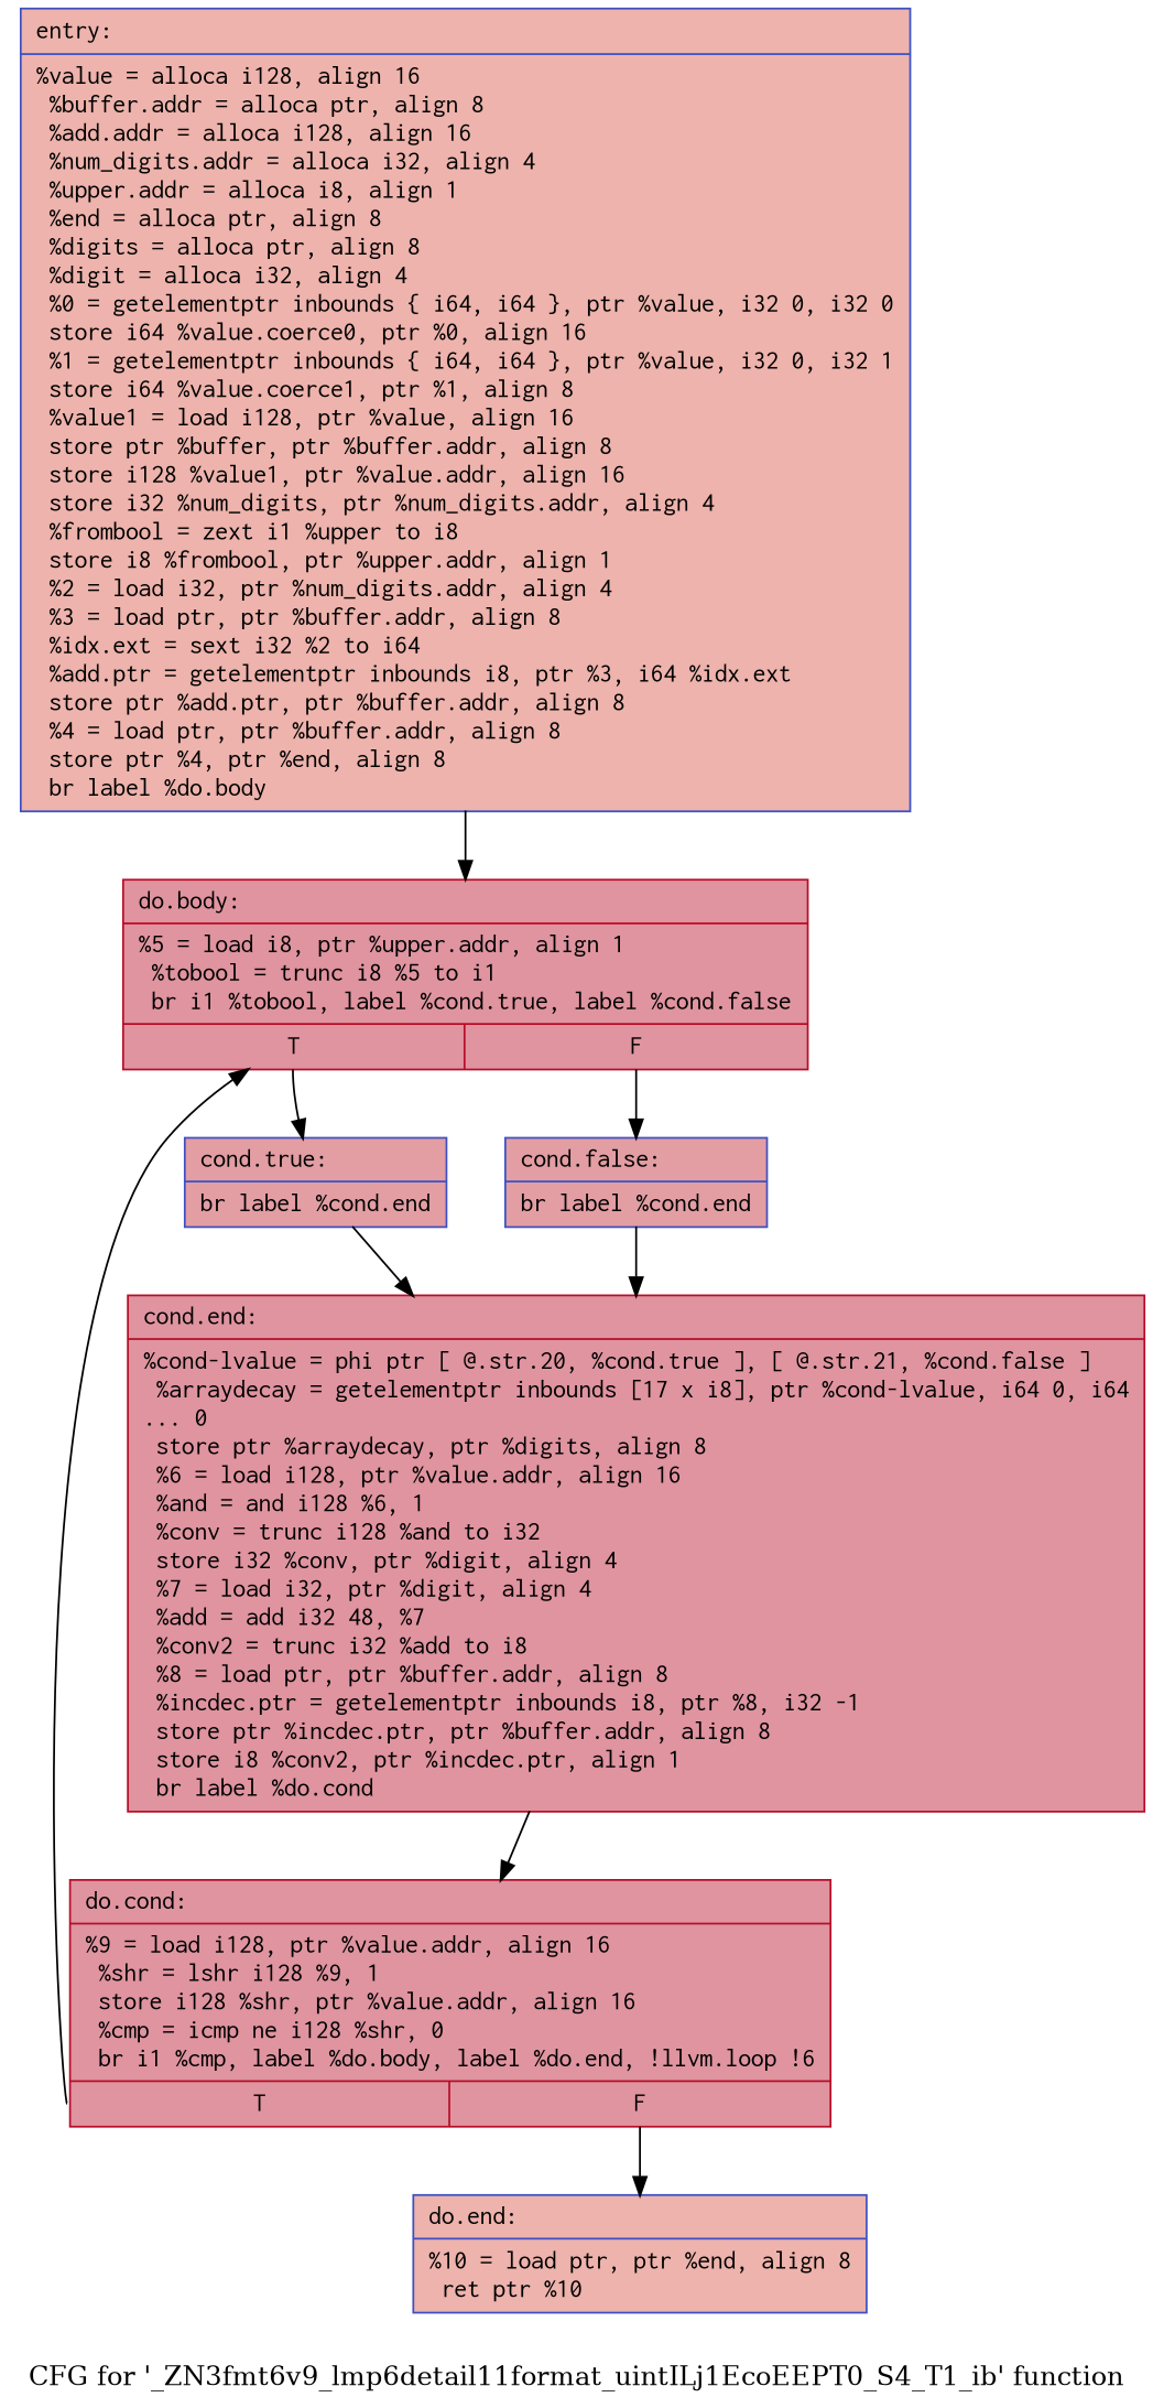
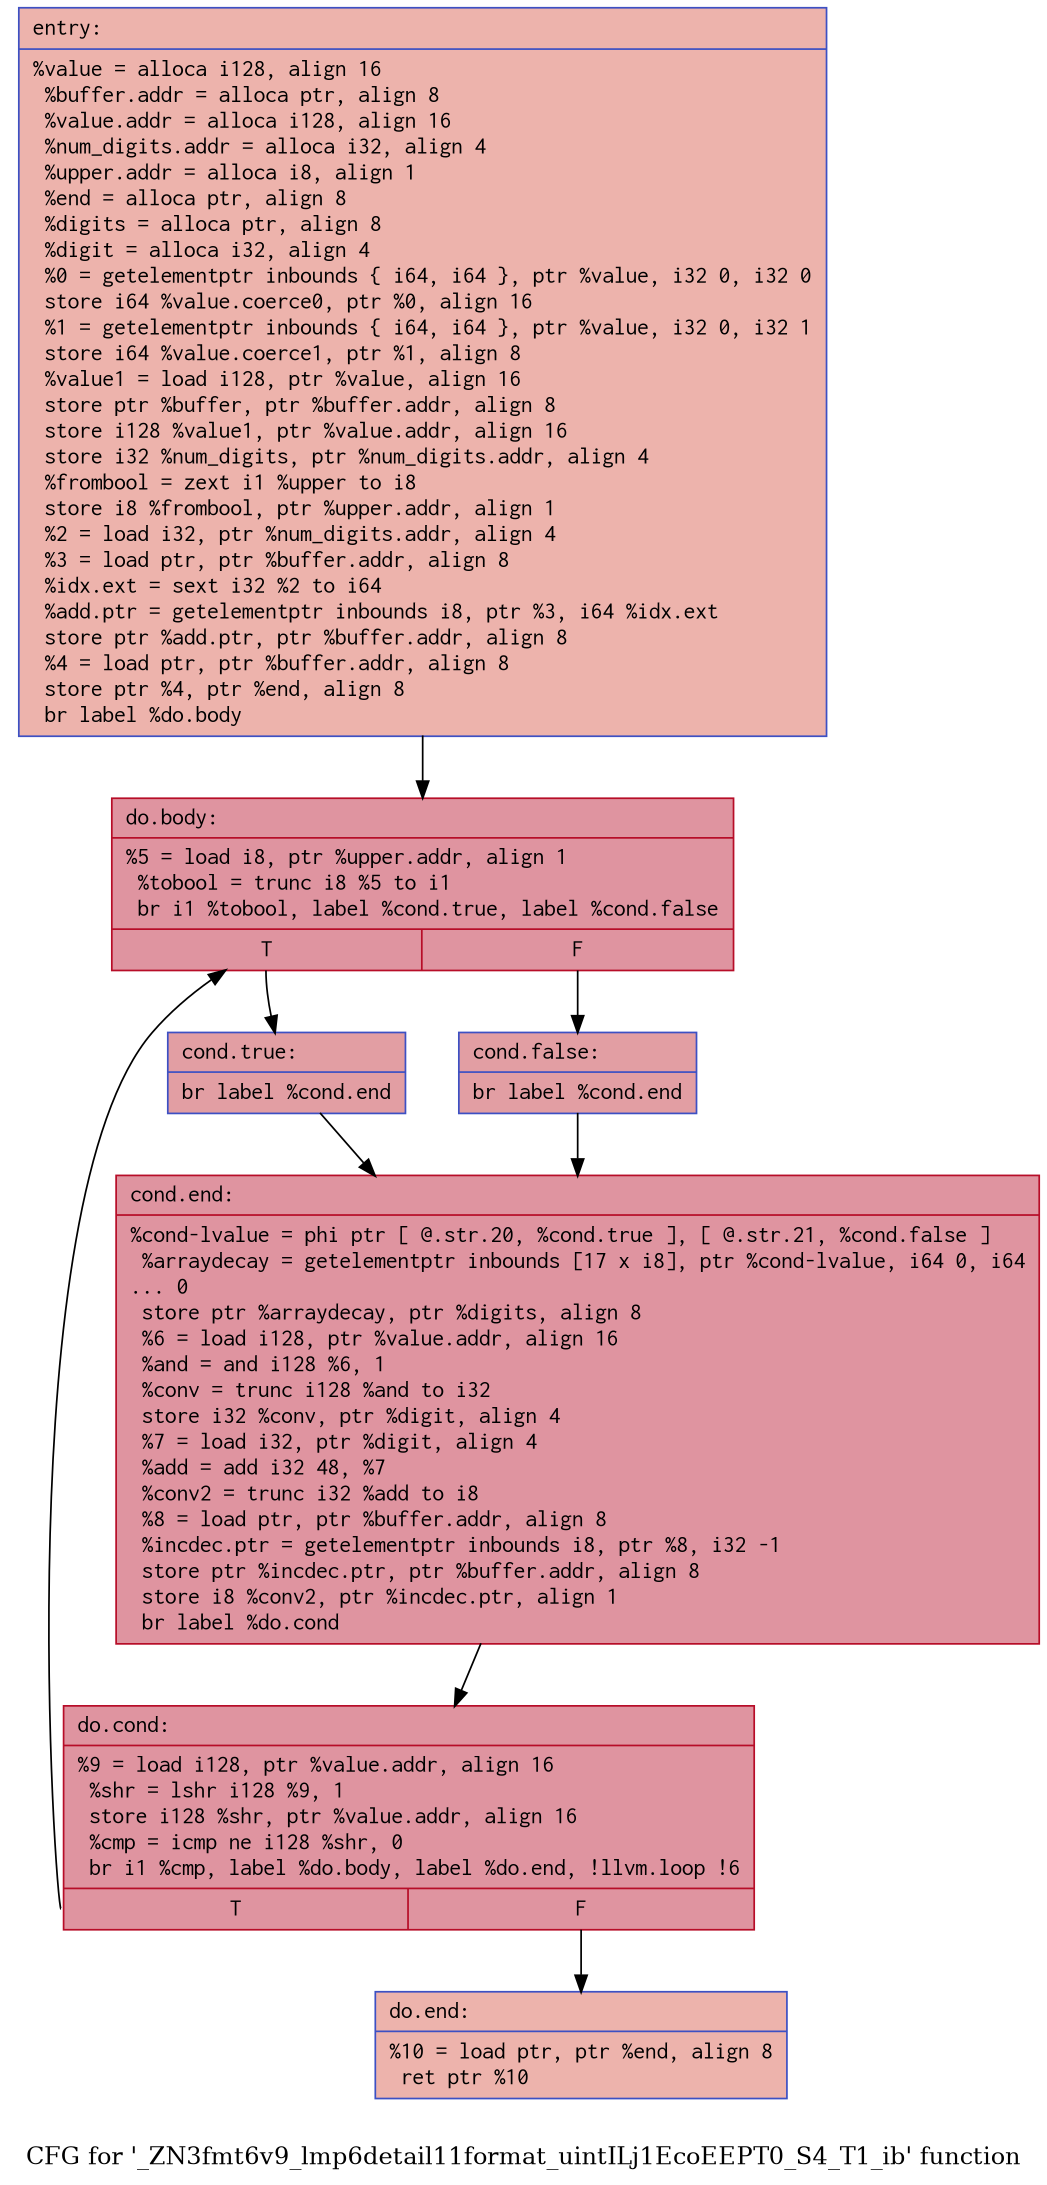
  digraph {
    label="CFG for '_ZN3fmt6v9_lmp6detail11format_uintILj1EcoEEPT0_S4_T1_ib' function"
    node [color="#3d50c3ff" fillcolor="#b70d2870" fontname=Courier shape=record style=filled]
-   n1 [fillcolor="#d6524470" label="{entry:\l|  %value = alloca i128, align 16\l  %buffer.addr = alloca ptr, align 8\l  %add.addr = alloca i128, align 16\l  %num_digits.addr = alloca i32, align 4\l  %upper.addr = alloca i8, align 1\l  %end = alloca ptr, align 8\l  %digits = alloca ptr, align 8\l  %digit = alloca i32, align 4\l  %0 = getelementptr inbounds \{ i64, i64 \}, ptr %value, i32 0, i32 0\l  store i64 %value.coerce0, ptr %0, align 16\l  %1 = getelementptr inbounds \{ i64, i64 \}, ptr %value, i32 0, i32 1\l  store i64 %value.coerce1, ptr %1, align 8\l  %value1 = load i128, ptr %value, align 16\l  store ptr %buffer, ptr %buffer.addr, align 8\l  store i128 %value1, ptr %value.addr, align 16\l  store i32 %num_digits, ptr %num_digits.addr, align 4\l  %frombool = zext i1 %upper to i8\l  store i8 %frombool, ptr %upper.addr, align 1\l  %2 = load i32, ptr %num_digits.addr, align 4\l  %3 = load ptr, ptr %buffer.addr, align 8\l  %idx.ext = sext i32 %2 to i64\l  %add.ptr = getelementptr inbounds i8, ptr %3, i64 %idx.ext\l  store ptr %add.ptr, ptr %buffer.addr, align 8\l  %4 = load ptr, ptr %buffer.addr, align 8\l  store ptr %4, ptr %end, align 8\l  br label %do.body\l}"]
+   n1 [fillcolor="#d6524470" label="{entry:\l|  %value = alloca i128, align 16\l  %buffer.addr = alloca ptr, align 8\l  %value.addr = alloca i128, align 16\l  %num_digits.addr = alloca i32, align 4\l  %upper.addr = alloca i8, align 1\l  %end = alloca ptr, align 8\l  %digits = alloca ptr, align 8\l  %digit = alloca i32, align 4\l  %0 = getelementptr inbounds \{ i64, i64 \}, ptr %value, i32 0, i32 0\l  store i64 %value.coerce0, ptr %0, align 16\l  %1 = getelementptr inbounds \{ i64, i64 \}, ptr %value, i32 0, i32 1\l  store i64 %value.coerce1, ptr %1, align 8\l  %value1 = load i128, ptr %value, align 16\l  store ptr %buffer, ptr %buffer.addr, align 8\l  store i128 %value1, ptr %value.addr, align 16\l  store i32 %num_digits, ptr %num_digits.addr, align 4\l  %frombool = zext i1 %upper to i8\l  store i8 %frombool, ptr %upper.addr, align 1\l  %2 = load i32, ptr %num_digits.addr, align 4\l  %3 = load ptr, ptr %buffer.addr, align 8\l  %idx.ext = sext i32 %2 to i64\l  %add.ptr = getelementptr inbounds i8, ptr %3, i64 %idx.ext\l  store ptr %add.ptr, ptr %buffer.addr, align 8\l  %4 = load ptr, ptr %buffer.addr, align 8\l  store ptr %4, ptr %end, align 8\l  br label %do.body\l}"]
    n2 [color="#b70d28ff" label="{do.body:\l|  %5 = load i8, ptr %upper.addr, align 1\l  %tobool = trunc i8 %5 to i1\l  br i1 %tobool, label %cond.true, label %cond.false\l|{<s0>T|<s1>F}}"]
    n3 [fillcolor="#be242e70" label="{cond.true:\l|  br label %cond.end\l}"]
    n4 [fillcolor="#be242e70" label="{cond.false:\l|  br label %cond.end\l}"]
    n5 [color="#b70d28ff" label="{cond.end:\l|  %cond-lvalue = phi ptr [ @.str.20, %cond.true ], [ @.str.21, %cond.false ]\l  %arraydecay = getelementptr inbounds [17 x i8], ptr %cond-lvalue, i64 0, i64\l... 0\l  store ptr %arraydecay, ptr %digits, align 8\l  %6 = load i128, ptr %value.addr, align 16\l  %and = and i128 %6, 1\l  %conv = trunc i128 %and to i32\l  store i32 %conv, ptr %digit, align 4\l  %7 = load i32, ptr %digit, align 4\l  %add = add i32 48, %7\l  %conv2 = trunc i32 %add to i8\l  %8 = load ptr, ptr %buffer.addr, align 8\l  %incdec.ptr = getelementptr inbounds i8, ptr %8, i32 -1\l  store ptr %incdec.ptr, ptr %buffer.addr, align 8\l  store i8 %conv2, ptr %incdec.ptr, align 1\l  br label %do.cond\l}"]
    n6 [color="#b70d28ff" label="{do.cond:\l|  %9 = load i128, ptr %value.addr, align 16\l  %shr = lshr i128 %9, 1\l  store i128 %shr, ptr %value.addr, align 16\l  %cmp = icmp ne i128 %shr, 0\l  br i1 %cmp, label %do.body, label %do.end, !llvm.loop !6\l|{<s0>T|<s1>F}}"]
    n7 [fillcolor="#d6524470" label="{do.end:\l|  %10 = load ptr, ptr %end, align 8\l  ret ptr %10\l}"]
    n1 -> n2
    n2 -> n3 [tailport=s0]
    n2 -> n4 [tailport=s1]
    n3 -> n5
    n4 -> n5
    n5 -> n6
    n6 -> n2 [tailport=s0]
    n6 -> n7 [tailport=s1]
  }
